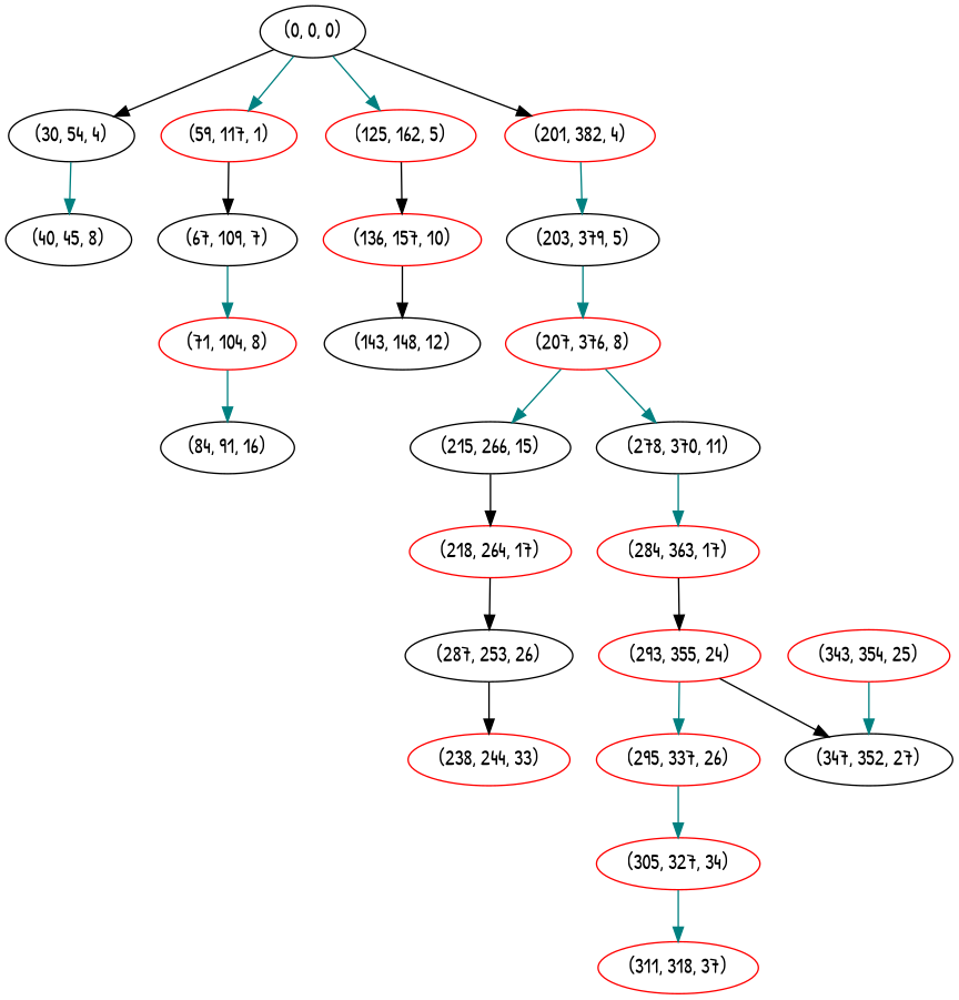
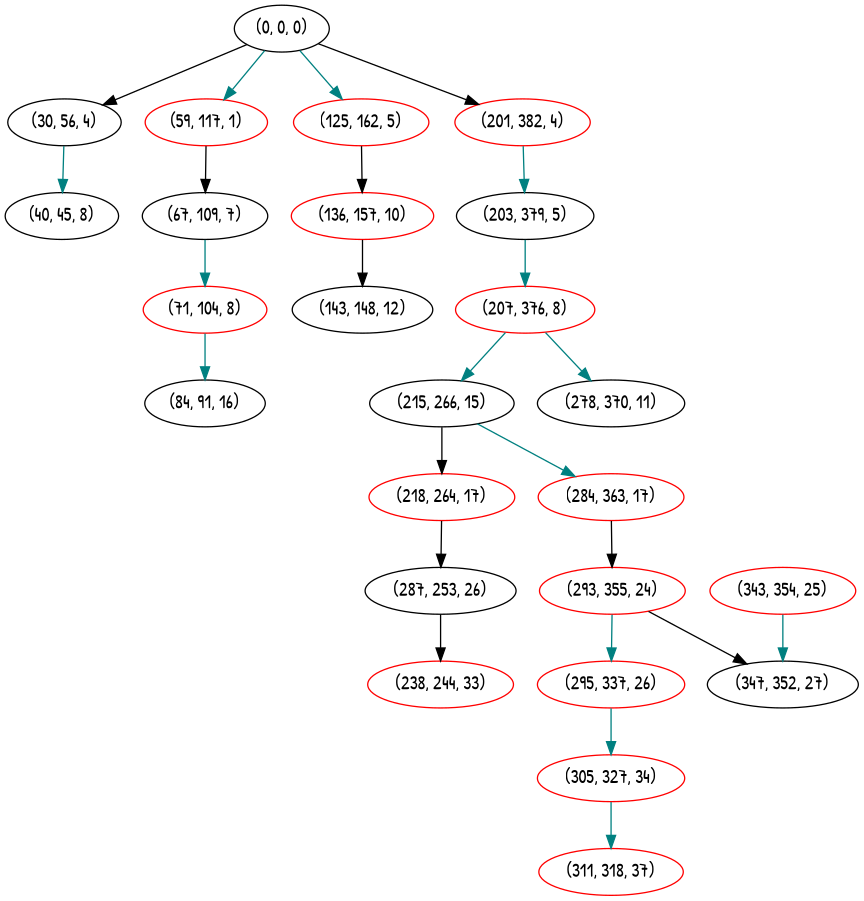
  digraph {
    fontname="Patrick Hand"
    node [color=red fontname="Patrick Hand"]
    edge [color=teal fontname="Patrick Hand"]
    "(0, 0, 0)" [color=black]
-   "(30, 54, 4)" [color=black]
+   "(30, 54, 4)" [color=black label="(30, 56, 4)"]
    "(59, 117, 1)"
    "(125, 162, 5)"
    "(201, 382, 4)"
    "(40, 45, 8)" [color=black]
    "(67, 109, 7)" [color=black]
    "(136, 157, 10)"
    "(203, 379, 5)" [color=black]
    "(71, 104, 8)"
    "(84, 91, 16)" [color=black]
    "(143, 148, 12)" [color=black]
    "(207, 376, 8)"
    "(215, 266, 15)" [color=black]
    "(278, 370, 11)" [color=black]
    "(218, 264, 17)"
    "(284, 363, 17)"
    n18 [color=black label="(287, 253, 26)"]
    "(238, 244, 33)"
    "(293, 355, 24)"
    "(295, 337, 26)"
    "(347, 352, 27)" [color=black]
    "(305, 327, 34)"
    "(343, 354, 25)"
    "(311, 318, 37)"
    "(0, 0, 0)" -> "(30, 54, 4)" [color=black]
    "(0, 0, 0)" -> "(59, 117, 1)"
    "(0, 0, 0)" -> "(125, 162, 5)"
    "(0, 0, 0)" -> "(201, 382, 4)" [color=black]
    "(30, 54, 4)" -> "(40, 45, 8)"
    "(59, 117, 1)" -> "(67, 109, 7)" [color=black]
    "(125, 162, 5)" -> "(136, 157, 10)" [color=black]
    "(201, 382, 4)" -> "(203, 379, 5)"
    "(67, 109, 7)" -> "(71, 104, 8)"
    "(136, 157, 10)" -> "(143, 148, 12)" [color=black]
    "(203, 379, 5)" -> "(207, 376, 8)"
    "(71, 104, 8)" -> "(84, 91, 16)"
    "(207, 376, 8)" -> "(215, 266, 15)"
    "(207, 376, 8)" -> "(278, 370, 11)"
    "(215, 266, 15)" -> "(218, 264, 17)" [color=black]
-   "(278, 370, 11)" -> "(284, 363, 17)"
+   "(215, 266, 15)" -> "(284, 363, 17)"
    "(218, 264, 17)" -> n18 [color=black]
    "(284, 363, 17)" -> "(293, 355, 24)" [color=black]
    n18 -> "(238, 244, 33)" [color=black]
    "(293, 355, 24)" -> "(295, 337, 26)"
    "(293, 355, 24)" -> "(347, 352, 27)" [color=black]
    "(295, 337, 26)" -> "(305, 327, 34)"
    "(305, 327, 34)" -> "(311, 318, 37)"
    "(343, 354, 25)" -> "(347, 352, 27)"
  }
